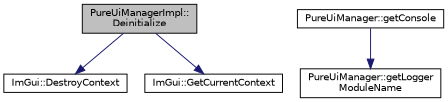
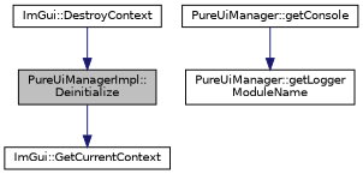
  digraph {
    rankdir=TB
    node [color=black fillcolor=white fontname=Helvetica fontsize=10 shape=record style=filled]
    edge [color=midnightblue fontname=Helvetica fontsize=10 labelfontname=Helvetica labelfontsize=10 style=solid]
    n1 [fillcolor=grey75 fontcolor=black height=0.2 label="PureUiManagerImpl::\lDeinitialize" width=0.4]
    n2 [height=0.2 label="ImGui::DestroyContext" width=0.4]
    n3 [height=0.2 label="ImGui::GetCurrentContext" width=0.4]
    n4 [height=0.2 label="PureUiManager::getConsole" width=0.4]
    n5 [height=0.2 label="PureUiManager::getLogger\lModuleName" width=0.4]
-   n1 -> n2
+   n2 -> n1
    n1 -> n3
    n4 -> n5
  }
